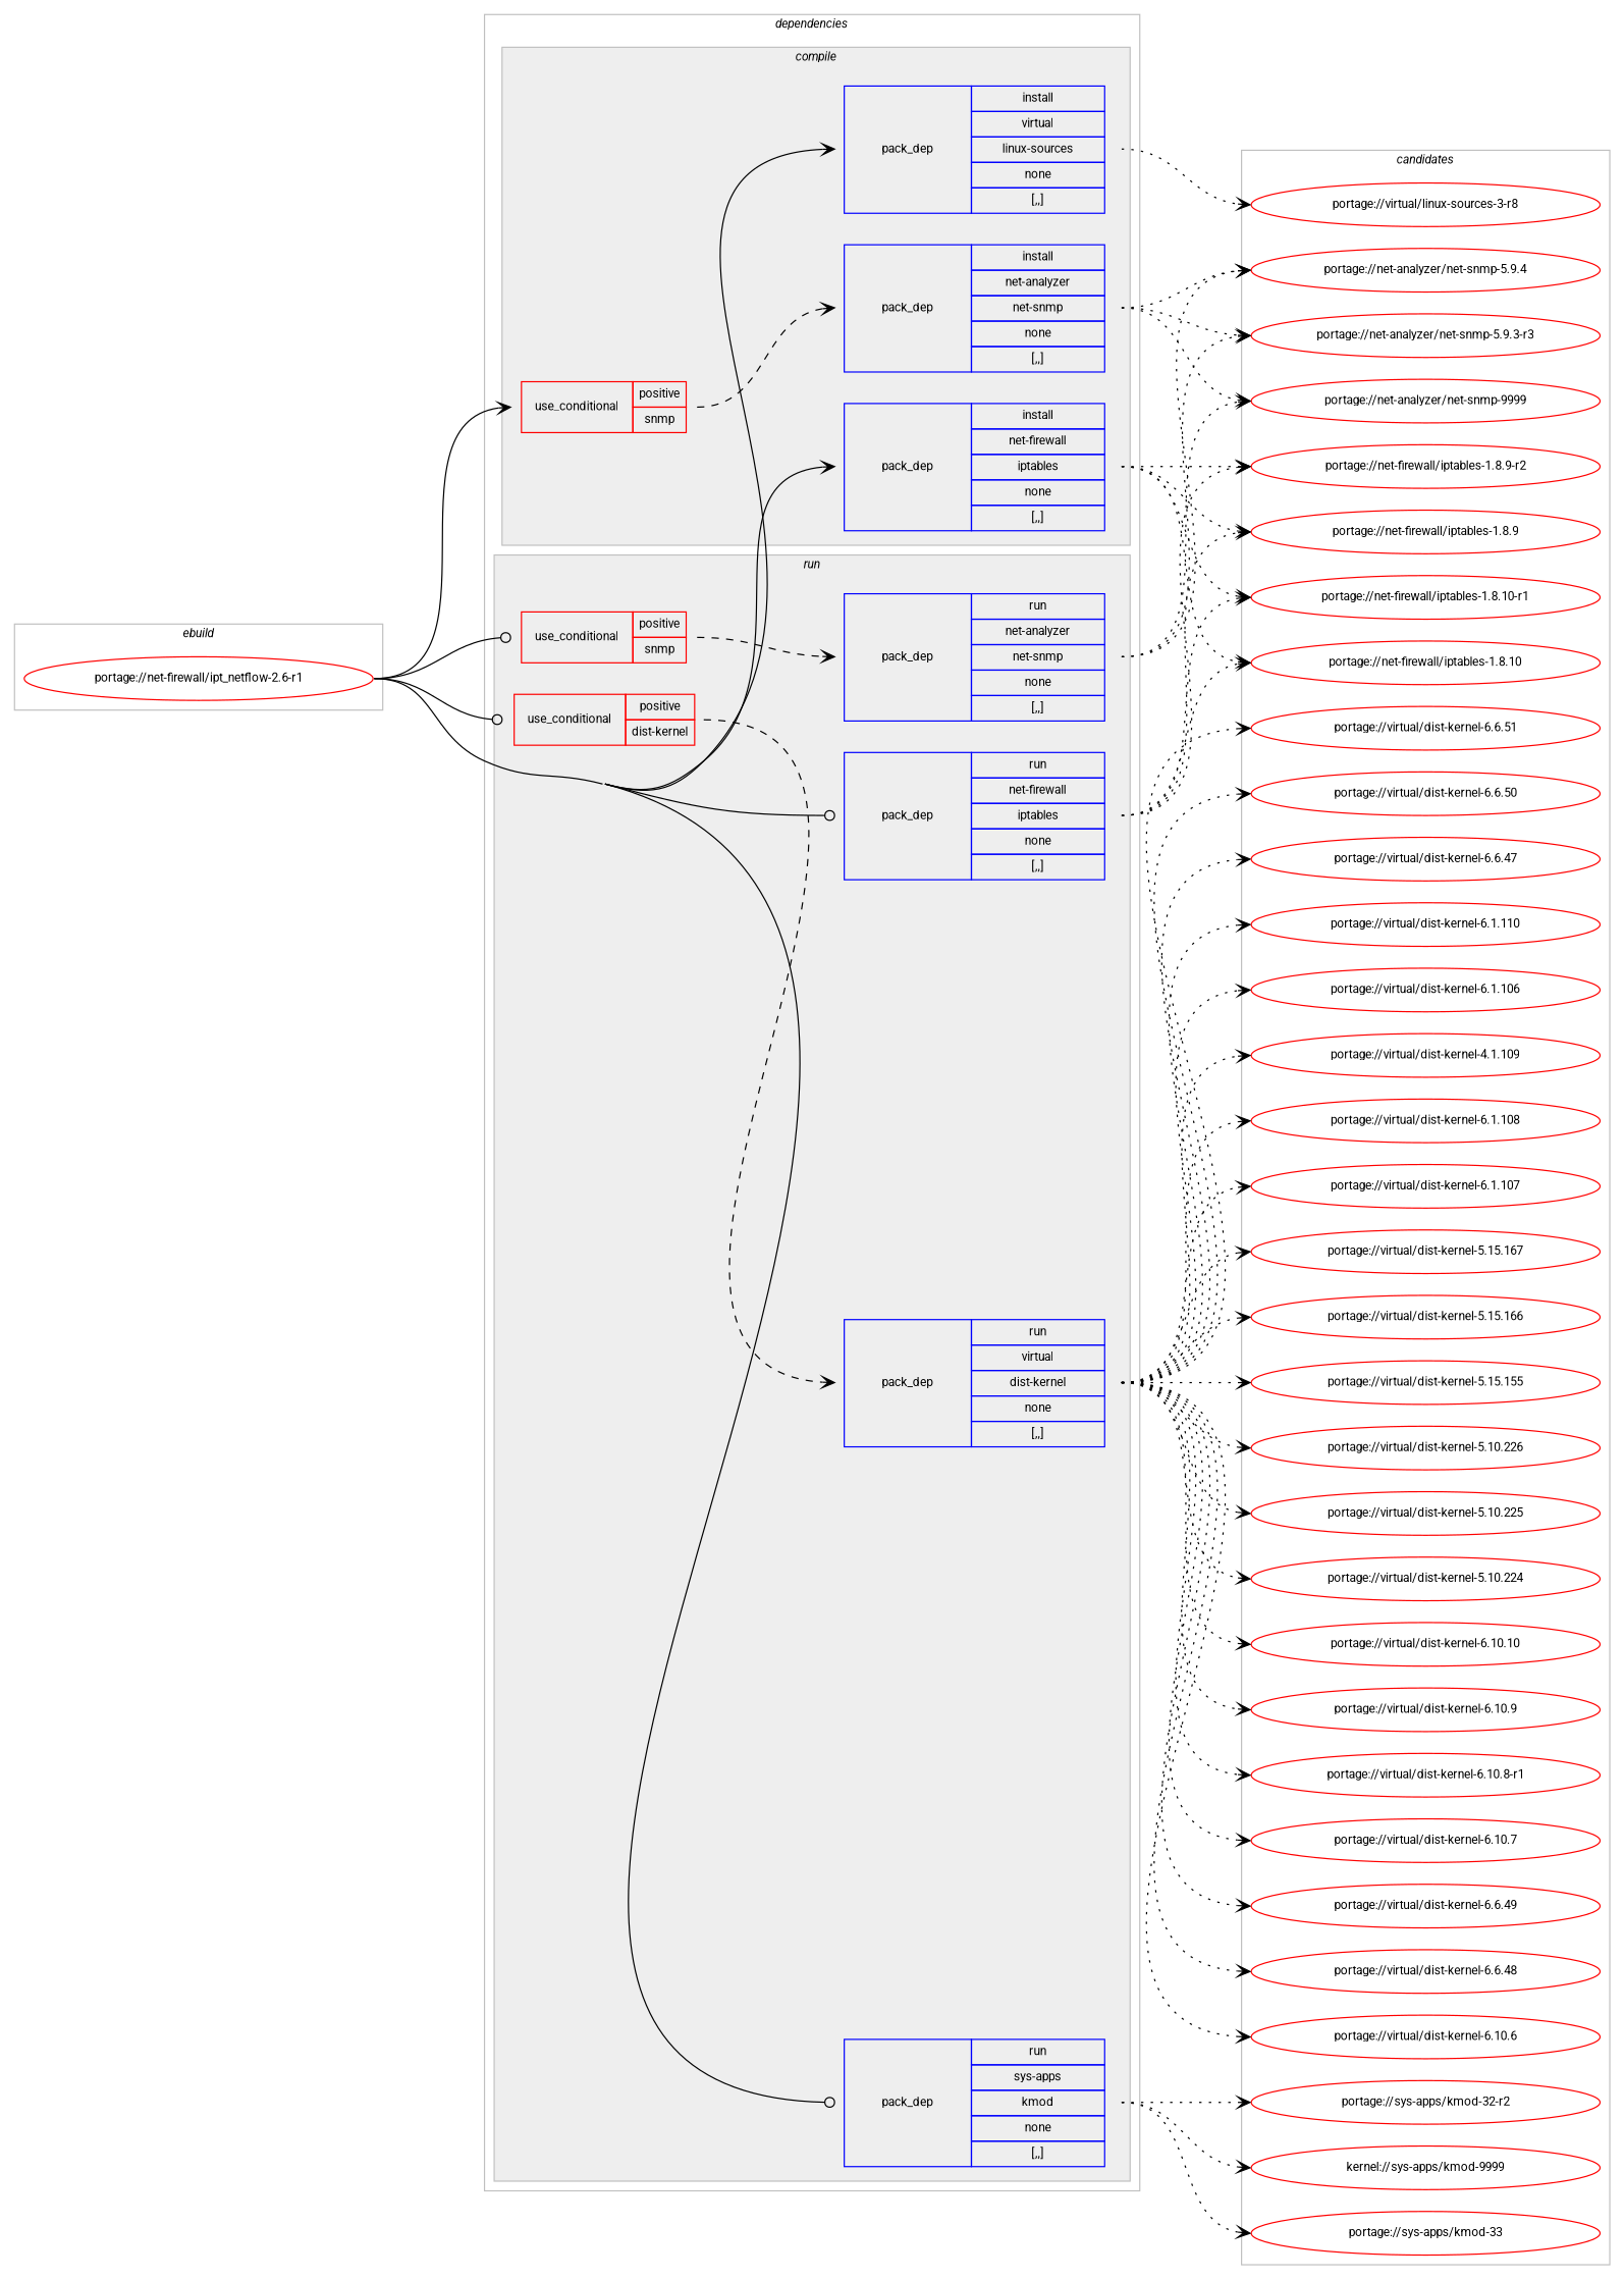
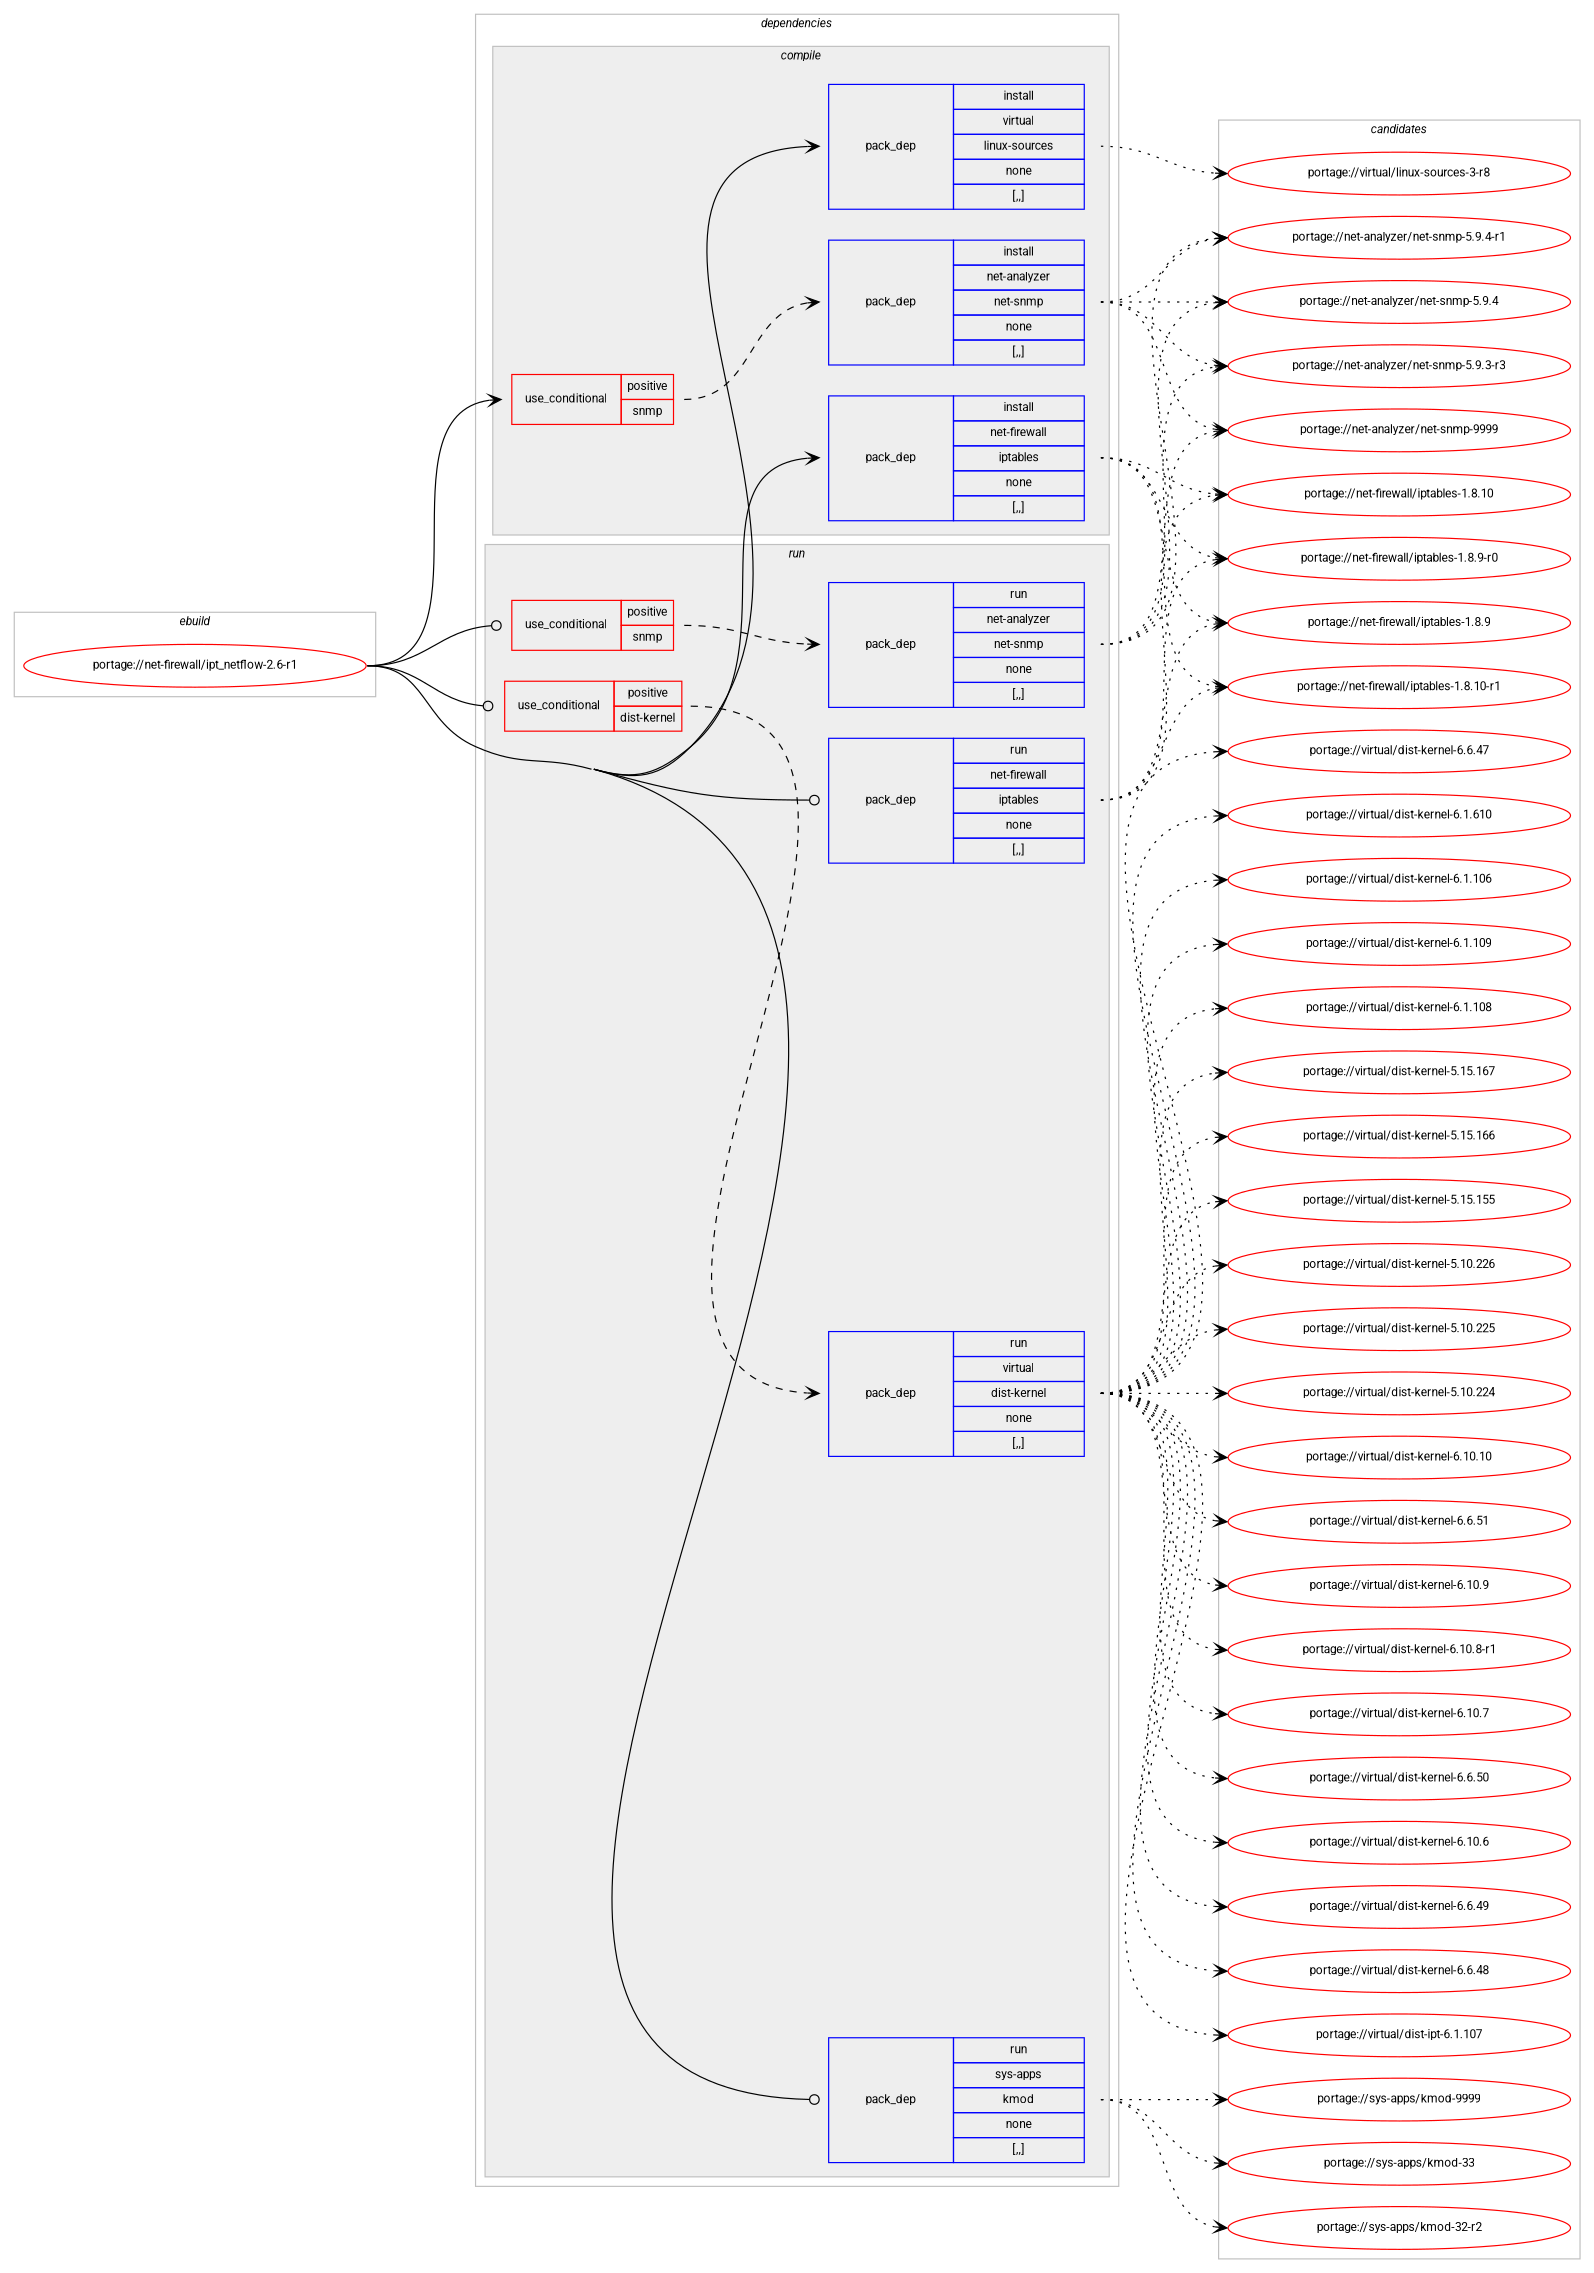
  digraph {
    compound=true
    concentrate=true
    fontname=Roboto
    fontsize=10
    newrank=true
    rankdir=LR
    ranksep=1.5
    node [color=red fontname=Roboto fontsize=10]
    edge [arrowhead=vee fontname=Roboto headport=w style=dotted tailport=e weight=100]
    n1 [label="portage://net-firewall/ipt_netflow-2.6-r1" width=4]
    n2 [color=blue label=<<TABLE BORDER="0" CELLBORDER="1" CELLSPACING="0" CELLPADDING="4" WIDTH="220"><TR><TD ROWSPAN="6" CELLPADDING="30">pack_dep</TD></TR><TR><TD WIDTH="110">install</TD></TR><TR><TD>net-analyzer</TD></TR><TR><TD>net-snmp</TD></TR><TR><TD>none</TD></TR><TR><TD>[,,]</TD></TR></TABLE>> shape=none]
    n3 [label=<<TABLE BORDER="0" CELLBORDER="1" CELLSPACING="0" CELLPADDING="4"><TR><TD ROWSPAN="3" CELLPADDING="10">use_conditional</TD></TR><TR><TD>positive</TD></TR><TR><TD>snmp</TD></TR></TABLE>> shape=none]
    n4 [color=blue label=<<TABLE BORDER="0" CELLBORDER="1" CELLSPACING="0" CELLPADDING="4" WIDTH="220"><TR><TD ROWSPAN="6" CELLPADDING="30">pack_dep</TD></TR><TR><TD WIDTH="110">install</TD></TR><TR><TD>net-firewall</TD></TR><TR><TD>iptables</TD></TR><TR><TD>none</TD></TR><TR><TD>[,,]</TD></TR></TABLE>> shape=none]
    n5 [color=blue label=<<TABLE BORDER="0" CELLBORDER="1" CELLSPACING="0" CELLPADDING="4" WIDTH="220"><TR><TD ROWSPAN="6" CELLPADDING="30">pack_dep</TD></TR><TR><TD WIDTH="110">install</TD></TR><TR><TD>virtual</TD></TR><TR><TD>linux-sources</TD></TR><TR><TD>none</TD></TR><TR><TD>[,,]</TD></TR></TABLE>> shape=none]
    n6 [color=blue label=<<TABLE BORDER="0" CELLBORDER="1" CELLSPACING="0" CELLPADDING="4" WIDTH="220"><TR><TD ROWSPAN="6" CELLPADDING="30">pack_dep</TD></TR><TR><TD WIDTH="110">run</TD></TR><TR><TD>virtual</TD></TR><TR><TD>dist-kernel</TD></TR><TR><TD>none</TD></TR><TR><TD>[,,]</TD></TR></TABLE>> shape=none]
    n7 [label=<<TABLE BORDER="0" CELLBORDER="1" CELLSPACING="0" CELLPADDING="4"><TR><TD ROWSPAN="3" CELLPADDING="10">use_conditional</TD></TR><TR><TD>positive</TD></TR><TR><TD>dist-kernel</TD></TR></TABLE>> shape=none]
    n8 [color=blue label=<<TABLE BORDER="0" CELLBORDER="1" CELLSPACING="0" CELLPADDING="4" WIDTH="220"><TR><TD ROWSPAN="6" CELLPADDING="30">pack_dep</TD></TR><TR><TD WIDTH="110">run</TD></TR><TR><TD>net-analyzer</TD></TR><TR><TD>net-snmp</TD></TR><TR><TD>none</TD></TR><TR><TD>[,,]</TD></TR></TABLE>> shape=none]
    n9 [label=<<TABLE BORDER="0" CELLBORDER="1" CELLSPACING="0" CELLPADDING="4"><TR><TD ROWSPAN="3" CELLPADDING="10">use_conditional</TD></TR><TR><TD>positive</TD></TR><TR><TD>snmp</TD></TR></TABLE>> shape=none]
    n10 [color=blue label=<<TABLE BORDER="0" CELLBORDER="1" CELLSPACING="0" CELLPADDING="4" WIDTH="220"><TR><TD ROWSPAN="6" CELLPADDING="30">pack_dep</TD></TR><TR><TD WIDTH="110">run</TD></TR><TR><TD>net-firewall</TD></TR><TR><TD>iptables</TD></TR><TR><TD>none</TD></TR><TR><TD>[,,]</TD></TR></TABLE>> shape=none]
    n11 [color=blue label=<<TABLE BORDER="0" CELLBORDER="1" CELLSPACING="0" CELLPADDING="4" WIDTH="220"><TR><TD ROWSPAN="6" CELLPADDING="30">pack_dep</TD></TR><TR><TD WIDTH="110">run</TD></TR><TR><TD>sys-apps</TD></TR><TR><TD>kmod</TD></TR><TR><TD>none</TD></TR><TR><TD>[,,]</TD></TR></TABLE>> shape=none]
    n12 [label="portage://net-analyzer/net-snmp-9999" width=4]
+   n13 [label="portage://net-analyzer/net-snmp-5.9.4-r1" width=4]
    n14 [label="portage://net-analyzer/net-snmp-5.9.4" width=4]
    n15 [label="portage://net-analyzer/net-snmp-5.9.3-r3" width=4]
    n16 [label="portage://net-firewall/iptables-1.8.10-r1" width=4]
    n17 [label="portage://net-firewall/iptables-1.8.10" width=4]
-   n18 [label="portage://net-firewall/iptables-1.8.9-r2" width=4]
+   n18 [label="portage://net-firewall/iptables-1.8.9-r0" width=4]
    n19 [label="portage://net-firewall/iptables-1.8.9" width=4]
    n20 [label="portage://virtual/linux-sources-3-r8" width=4]
    n21 [label="portage://virtual/dist-kernel-6.10.10" width=4]
    n22 [label="portage://virtual/dist-kernel-6.10.9" width=4]
    n23 [label="portage://virtual/dist-kernel-6.10.8-r1" width=4]
    n24 [label="portage://virtual/dist-kernel-6.10.7" width=4]
    n25 [label="portage://virtual/dist-kernel-6.10.6" width=4]
    n26 [label="portage://virtual/dist-kernel-6.6.51" width=4]
    n27 [label="portage://virtual/dist-kernel-6.6.50" width=4]
    n28 [label="portage://virtual/dist-kernel-6.6.49" width=4]
    n29 [label="portage://virtual/dist-kernel-6.6.48" width=4]
    n30 [label="portage://virtual/dist-kernel-6.6.47" width=4]
-   n31 [label="portage://virtual/dist-kernel-6.1.110" width=4]
-   n32 [label="portage://virtual/dist-kernel-4.1.109" width=4]
+   n31 [label="portage://virtual/dist-kernel-6.1.610" width=4]
+   n32 [label="portage://virtual/dist-kernel-6.1.109" width=4]
    n33 [label="portage://virtual/dist-kernel-6.1.108" width=4]
-   n34 [label="portage://virtual/dist-kernel-6.1.107" width=4]
+   n34 [label="portage://virtual/dist-ipt-6.1.107" width=4]
    n35 [label="portage://virtual/dist-kernel-6.1.106" width=4]
    n36 [label="portage://virtual/dist-kernel-5.15.167" width=4]
    n37 [label="portage://virtual/dist-kernel-5.15.166" width=4]
    n38 [label="portage://virtual/dist-kernel-5.15.155" width=4]
    n39 [label="portage://virtual/dist-kernel-5.10.226" width=4]
    n40 [label="portage://virtual/dist-kernel-5.10.225" width=4]
    n41 [label="portage://virtual/dist-kernel-5.10.224" width=4]
-   n42 [label="kernel://sys-apps/kmod-9999" width=4]
+   n42 [label="portage://sys-apps/kmod-9999" width=4]
    n43 [label="portage://sys-apps/kmod-33" width=4]
    n44 [label="portage://sys-apps/kmod-32-r2" width=4]
    subgraph cluster_1 {
      color=gray
      label=<<i>ebuild</i>>
      n1
    }
    subgraph cluster_2 {
      color=gray
      label=<<i>dependencies</i>>
      subgraph cluster_3 {
        color=gray
        fillcolor="#eeeeee"
        label=<<i>compile</i>>
        style=filled
        subgraph sub_4 {
          color=gray
          fillcolor="#eeeeee"
          label=<<i>compile</i>>
          style=filled
          n3
          subgraph sub_5 {
            color=gray
            fillcolor="#eeeeee"
            label=<<i>compile</i>>
            style=filled
            n2
          }
        }
        subgraph sub_6 {
          color=gray
          fillcolor="#eeeeee"
          label=<<i>compile</i>>
          style=filled
          n4
        }
        subgraph sub_7 {
          color=gray
          fillcolor="#eeeeee"
          label=<<i>compile</i>>
          style=filled
          n5
        }
      }
      subgraph cluster_8 {
        color=gray
        fillcolor="#eeeeee"
        label=<<i>compile and run</i>>
        style=filled
      }
      subgraph cluster_9 {
        color=gray
        fillcolor="#eeeeee"
        label=<<i>run</i>>
        style=filled
        subgraph sub_10 {
          color=gray
          fillcolor="#eeeeee"
          label=<<i>run</i>>
          style=filled
          n7
          subgraph sub_11 {
            color=gray
            fillcolor="#eeeeee"
            label=<<i>run</i>>
            style=filled
            n6
          }
        }
        subgraph sub_12 {
          color=gray
          fillcolor="#eeeeee"
          label=<<i>run</i>>
          style=filled
          n9
          subgraph sub_13 {
            color=gray
            fillcolor="#eeeeee"
            label=<<i>run</i>>
            style=filled
            n8
          }
        }
        subgraph sub_14 {
          color=gray
          fillcolor="#eeeeee"
          label=<<i>run</i>>
          style=filled
          n10
        }
        subgraph sub_15 {
          color=gray
          fillcolor="#eeeeee"
          label=<<i>run</i>>
          style=filled
          n11
        }
      }
    }
    subgraph cluster_16 {
      color=gray
      label=<<i>candidates</i>>
      rank=same
      subgraph sub_17 {
        color=black
        label=<<i>candidates</i>>
        nodesep=1
        rank=same
        n12
+       n13
        n14
        n15
      }
      subgraph sub_18 {
        color=black
        label=<<i>candidates</i>>
        nodesep=1
        rank=same
        n16
        n17
        n18
        n19
      }
      subgraph sub_19 {
        color=black
        label=<<i>candidates</i>>
        nodesep=1
        rank=same
        n20
      }
      subgraph sub_20 {
        color=black
        label=<<i>candidates</i>>
        nodesep=1
        rank=same
        n21
        n22
        n23
        n24
        n25
        n26
        n27
        n28
        n29
        n30
        n31
        n32
        n33
        n34
        n35
        n36
        n37
        n38
        n39
        n40
        n41
      }
      subgraph sub_21 {
        color=black
        label=<<i>candidates</i>>
        nodesep=1
        rank=same
        n12
+       n13
        n14
        n15
      }
      subgraph sub_22 {
        color=black
        label=<<i>candidates</i>>
        nodesep=1
        rank=same
        n16
        n17
        n18
        n19
      }
      subgraph sub_23 {
        color=black
        label=<<i>candidates</i>>
        nodesep=1
        rank=same
        n42
        n43
        n44
      }
    }
    n1 -> n3 [style=solid weight=20]
    n1 -> n4 [style=solid weight=20]
    n1 -> n5 [style=solid weight=20]
    n1 -> n7 [arrowhead=odot style=solid weight=20]
    n1 -> n9 [arrowhead=odot style=solid weight=20]
    n1 -> n10 [arrowhead=odot style=solid weight=20]
    n1 -> n11 [arrowhead=odot style=solid weight=20]
    n2 -> n12
+   n2 -> n13
    n2 -> n14
    n2 -> n15
    n3 -> n2 [style=dashed weight=20]
    n4 -> n16
    n4 -> n17
    n4 -> n18
    n4 -> n19
    n5 -> n20
    n6 -> n21
    n6 -> n22
    n6 -> n23
    n6 -> n24
    n6 -> n25
    n6 -> n26
    n6 -> n27
    n6 -> n28
    n6 -> n29
    n6 -> n30
    n6 -> n31
    n6 -> n32
    n6 -> n33
    n6 -> n34
    n6 -> n35
    n6 -> n36
    n6 -> n37
    n6 -> n38
    n6 -> n39
    n6 -> n40
    n6 -> n41
    n7 -> n6 [style=dashed weight=20]
    n8 -> n12
+   n8 -> n13
    n8 -> n14
    n8 -> n15
    n9 -> n8 [style=dashed weight=20]
    n10 -> n16
    n10 -> n17
    n10 -> n18
    n10 -> n19
    n11 -> n42
    n11 -> n43
    n11 -> n44
  }
